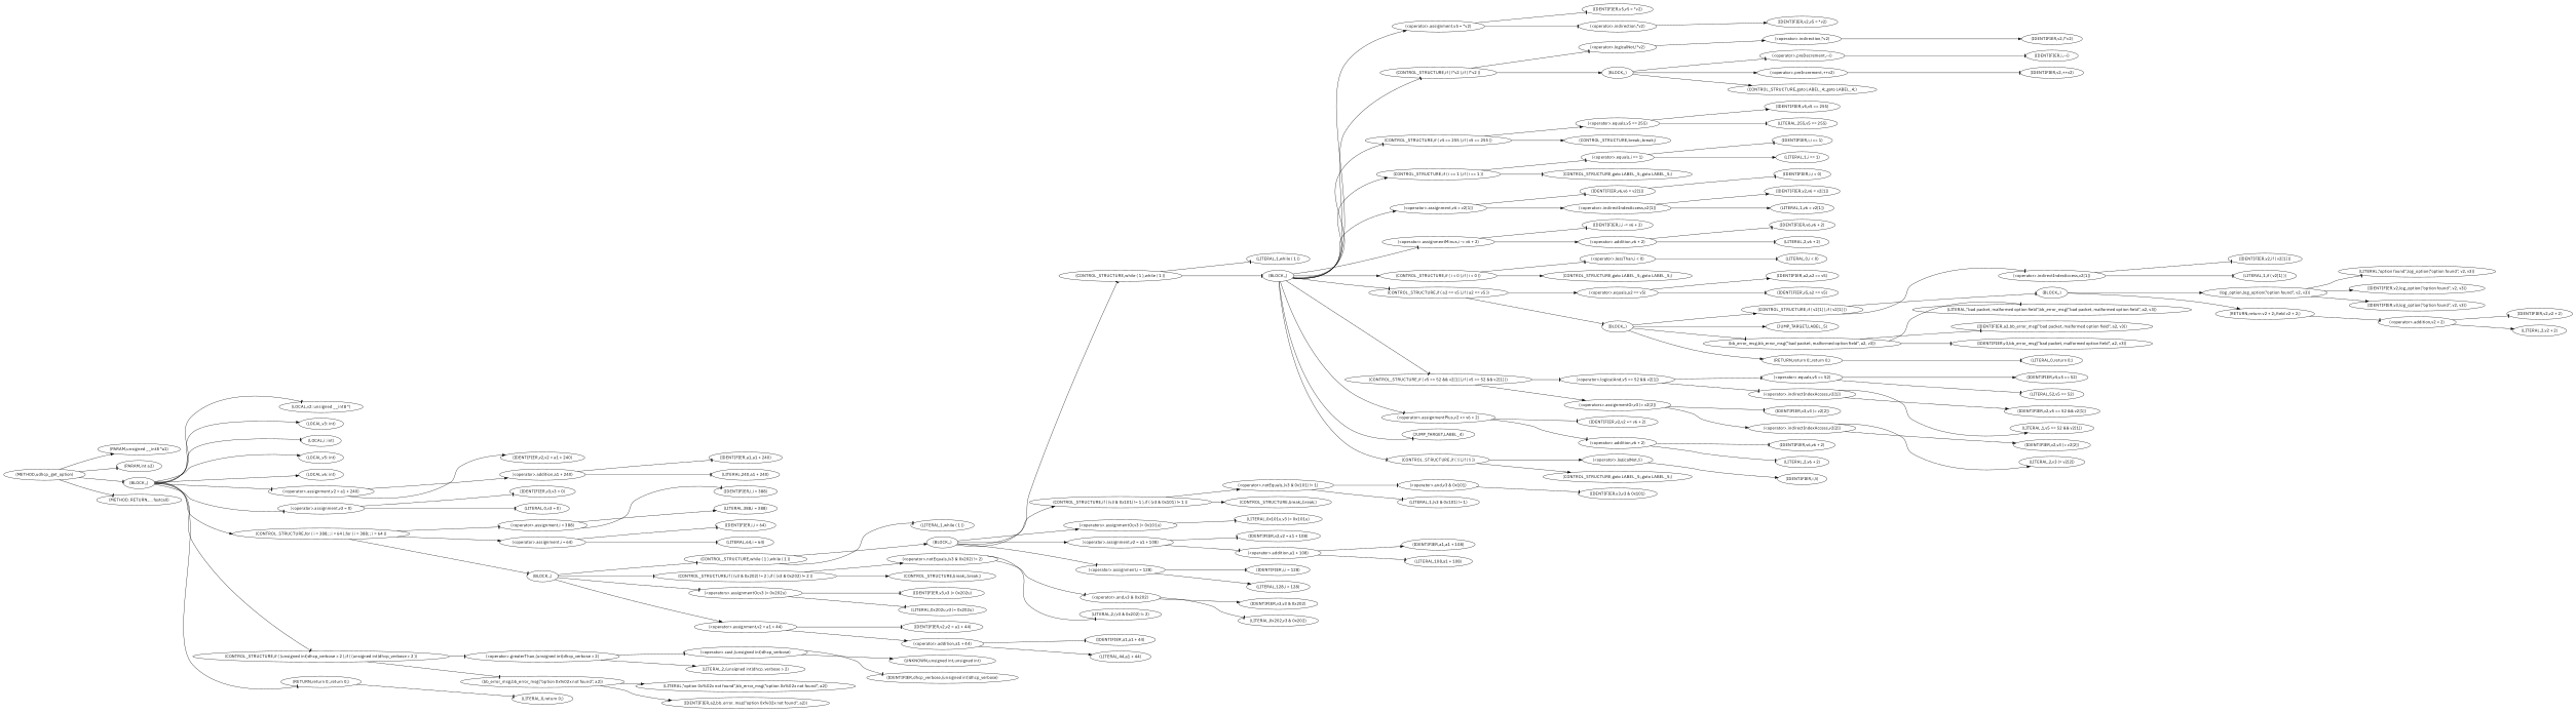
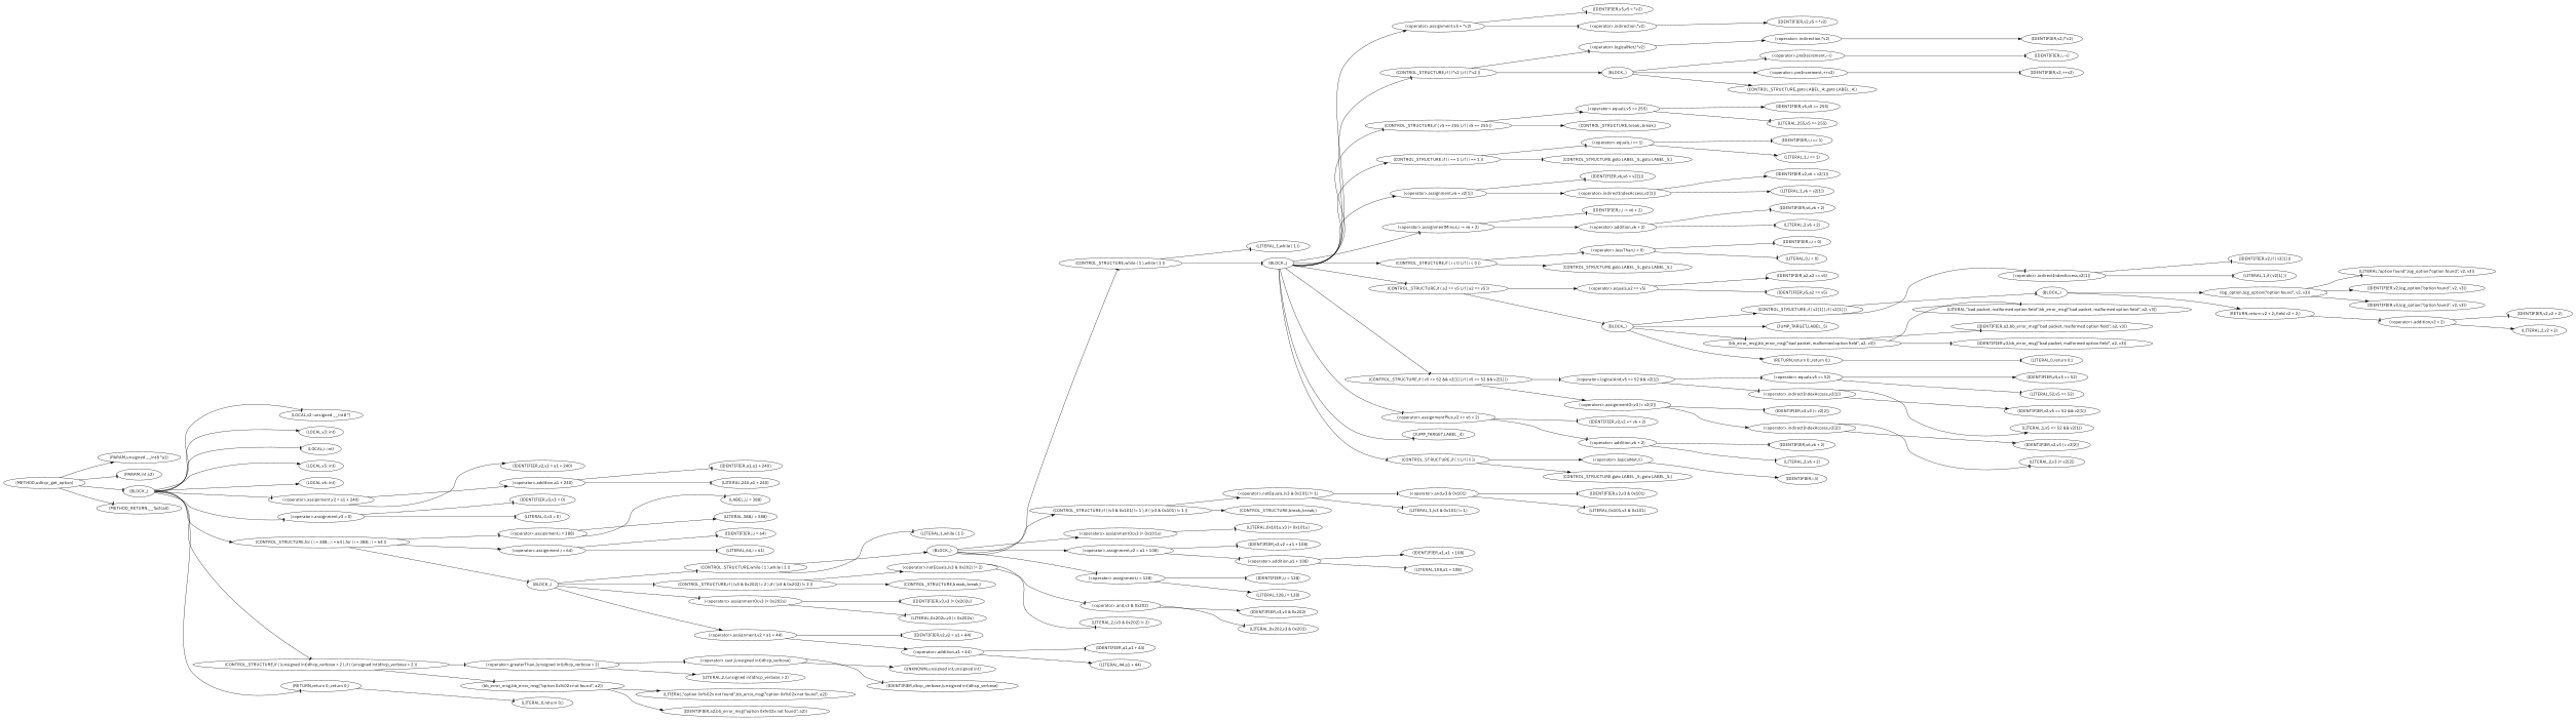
  digraph {
    fontname="IBM Plex Sans"
    rankdir=LR
    node [fontname="IBM Plex Sans"]
    edge [arrowhead=tee fontname="IBM Plex Sans"]
    n1 [label="(METHOD,udhcp_get_option)"]
    n2 [label="(PARAM,unsigned __int8 *a1)"]
    n3 [label="(PARAM,int a2)"]
    n4 [label="(BLOCK,,)"]
    n5 [label="(METHOD_RETURN,__fastcall)"]
    n6 [label="(LOCAL,v2: unsigned __int8 *)"]
    n7 [label="(LOCAL,v3: int)"]
    n8 [label="(LOCAL,i: int)"]
    n9 [label="(LOCAL,v5: int)"]
    n10 [label="(LOCAL,v6: int)"]
    n11 [label="(<operator>.assignment,v2 = a1 + 240)"]
    n12 [label="(<operator>.assignment,v3 = 0)"]
    n13 [label="(CONTROL_STRUCTURE,for ( i = 388; ; i = 64 ),for ( i = 388; ; i = 64 ))"]
    n14 [label="(CONTROL_STRUCTURE,if ( (unsigned int)dhcp_verbose > 2 ),if ( (unsigned int)dhcp_verbose > 2 ))"]
    n15 [label="(RETURN,return 0;,return 0;)"]
    n16 [label="(IDENTIFIER,v2,v2 = a1 + 240)"]
    n17 [label="(<operator>.addition,a1 + 240)"]
    n18 [label="(IDENTIFIER,v3,v3 = 0)"]
    n19 [label="(LITERAL,0,v3 = 0)"]
    n20 [label="(<operator>.assignment,i = 388)"]
    n21 [label="(<operator>.assignment,i = 64)"]
    n22 [label="(BLOCK,,)"]
    n23 [label="(<operator>.greaterThan,(unsigned int)dhcp_verbose > 2)"]
    n24 [label="(bb_error_msg,bb_error_msg(\"option 0x%02x not found\", a2))"]
    n25 [label="(LITERAL,0,return 0;)"]
    n26 [label="(IDENTIFIER,a1,a1 + 240)"]
    n27 [label="(LITERAL,240,a1 + 240)"]
-   n28 [label="(IDENTIFIER,i,i = 388)"]
+   n28 [label="(LABEL,i,i = 388)"]
    n29 [label="(LITERAL,388,i = 388)"]
    n30 [label="(IDENTIFIER,i,i = 64)"]
-   n31 [label="(LITERAL,64,i = 64)"]
+   n31 [label="(LITERAL,64,i = 61)"]
    n32 [label="(CONTROL_STRUCTURE,while ( 1 ),while ( 1 ))"]
    n33 [label="(CONTROL_STRUCTURE,if ( (v3 & 0x202) != 2 ),if ( (v3 & 0x202) != 2 ))"]
    n34 [label="(<operators>.assignmentOr,v3 |= 0x202u)"]
    n35 [label="(<operator>.assignment,v2 = a1 + 44)"]
    n36 [label="(LITERAL,1,while ( 1 ))"]
    n37 [label="(BLOCK,,)"]
    n38 [label="(<operator>.notEquals,(v3 & 0x202) != 2)"]
    n39 [label="(CONTROL_STRUCTURE,break;,break;)"]
    n40 [label="(IDENTIFIER,v3,v3 |= 0x202u)"]
    n41 [label="(LITERAL,0x202u,v3 |= 0x202u)"]
    n42 [label="(IDENTIFIER,v2,v2 = a1 + 44)"]
    n43 [label="(<operator>.addition,a1 + 44)"]
    n44 [label="(CONTROL_STRUCTURE,while ( 1 ),while ( 1 ))"]
    n45 [label="(CONTROL_STRUCTURE,if ( (v3 & 0x101) != 1 ),if ( (v3 & 0x101) != 1 ))"]
    n46 [label="(<operators>.assignmentOr,v3 |= 0x101u)"]
    n47 [label="(<operator>.assignment,v2 = a1 + 108)"]
    n48 [label="(<operator>.assignment,i = 128)"]
    n49 [label="(LITERAL,1,while ( 1 ))"]
    n50 [label="(BLOCK,,)"]
    n51 [label="(<operator>.notEquals,(v3 & 0x101) != 1)"]
    n52 [label="(CONTROL_STRUCTURE,break;,break;)"]
    n53 [label="(LITERAL,0x101u,v3 |= 0x101u)"]
    n54 [label="(IDENTIFIER,v2,v2 = a1 + 108)"]
    n55 [label="(<operator>.addition,a1 + 108)"]
    n56 [label="(IDENTIFIER,i,i = 128)"]
    n57 [label="(LITERAL,128,i = 128)"]
    n58 [label="(<operator>.assignment,v5 = *v2)"]
    n59 [label="(CONTROL_STRUCTURE,if ( !*v2 ),if ( !*v2 ))"]
    n60 [label="(CONTROL_STRUCTURE,if ( v5 == 255 ),if ( v5 == 255 ))"]
    n61 [label="(CONTROL_STRUCTURE,if ( i == 1 ),if ( i == 1 ))"]
    n62 [label="(<operator>.assignment,v6 = v2[1])"]
    n63 [label="(<operator>.assignmentMinus,i -= v6 + 2)"]
    n64 [label="(CONTROL_STRUCTURE,if ( i < 0 ),if ( i < 0 ))"]
    n65 [label="(CONTROL_STRUCTURE,if ( a2 == v5 ),if ( a2 == v5 ))"]
    n66 [label="(CONTROL_STRUCTURE,if ( v5 == 52 && v2[1] ),if ( v5 == 52 && v2[1] ))"]
    n67 [label="(<operator>.assignmentPlus,v2 += v6 + 2)"]
    n68 [label="(JUMP_TARGET,LABEL_4)"]
    n69 [label="(CONTROL_STRUCTURE,if ( !i ),if ( !i ))"]
    n70 [label="(IDENTIFIER,v5,v5 = *v2)"]
    n71 [label="(<operator>.indirection,*v2)"]
    n72 [label="(<operator>.logicalNot,!*v2)"]
    n73 [label="(BLOCK,,)"]
    n74 [label="(<operator>.equals,v5 == 255)"]
    n75 [label="(CONTROL_STRUCTURE,break;,break;)"]
    n76 [label="(<operator>.equals,i == 1)"]
    n77 [label="(CONTROL_STRUCTURE,goto LABEL_5;,goto LABEL_5;)"]
    n78 [label="(IDENTIFIER,v6,v6 = v2[1])"]
    n79 [label="(<operator>.indirectIndexAccess,v2[1])"]
    n80 [label="(IDENTIFIER,i,i -= v6 + 2)"]
    n81 [label="(<operator>.addition,v6 + 2)"]
    n82 [label="(<operator>.lessThan,i < 0)"]
    n83 [label="(CONTROL_STRUCTURE,goto LABEL_5;,goto LABEL_5;)"]
    n84 [label="(<operator>.equals,a2 == v5)"]
    n85 [label="(BLOCK,,)"]
    n86 [label="(<operator>.logicalAnd,v5 == 52 && v2[1])"]
    n87 [label="(<operators>.assignmentOr,v3 |= v2[2])"]
    n88 [label="(IDENTIFIER,v2,v2 += v6 + 2)"]
    n89 [label="(<operator>.addition,v6 + 2)"]
    n90 [label="(<operator>.logicalNot,!i)"]
    n91 [label="(CONTROL_STRUCTURE,goto LABEL_5;,goto LABEL_5;)"]
    n92 [label="(IDENTIFIER,v2,v5 = *v2)"]
    n93 [label="(<operator>.indirection,*v2)"]
    n94 [label="(<operator>.preDecrement,--i)"]
    n95 [label="(<operator>.preIncrement,++v2)"]
    n96 [label="(CONTROL_STRUCTURE,goto LABEL_4;,goto LABEL_4;)"]
    n97 [label="(IDENTIFIER,v2,!*v2)"]
    n98 [label="(IDENTIFIER,i,--i)"]
    n99 [label="(IDENTIFIER,v2,++v2)"]
    n100 [label="(IDENTIFIER,v5,v5 == 255)"]
    n101 [label="(LITERAL,255,v5 == 255)"]
    n102 [label="(IDENTIFIER,i,i == 1)"]
    n103 [label="(LITERAL,1,i == 1)"]
    n104 [label="(IDENTIFIER,v2,v6 = v2[1])"]
    n105 [label="(LITERAL,1,v6 = v2[1])"]
    n106 [label="(IDENTIFIER,v6,v6 + 2)"]
    n107 [label="(LITERAL,2,v6 + 2)"]
    n108 [label="(IDENTIFIER,i,i < 0)"]
    n109 [label="(LITERAL,0,i < 0)"]
    n110 [label="(IDENTIFIER,a2,a2 == v5)"]
    n111 [label="(IDENTIFIER,v5,a2 == v5)"]
    n112 [label="(CONTROL_STRUCTURE,if ( v2[1] ),if ( v2[1] ))"]
    n113 [label="(JUMP_TARGET,LABEL_5)"]
    n114 [label="(bb_error_msg,bb_error_msg(\"bad packet, malformed option field\", a2, v3))"]
    n115 [label="(RETURN,return 0;,return 0;)"]
    n116 [label="(<operator>.indirectIndexAccess,v2[1])"]
    n117 [label="(BLOCK,,)"]
    n118 [label="(LITERAL,\"bad packet, malformed option field\",bb_error_msg(\"bad packet, malformed option field\", a2, v3))"]
    n119 [label="(IDENTIFIER,a2,bb_error_msg(\"bad packet, malformed option field\", a2, v3))"]
    n120 [label="(IDENTIFIER,v3,bb_error_msg(\"bad packet, malformed option field\", a2, v3))"]
    n121 [label="(LITERAL,0,return 0;)"]
    n122 [label="(IDENTIFIER,v2,if ( v2[1] ))"]
    n123 [label="(LITERAL,1,if ( v2[1] ))"]
    n124 [label="(log_option,log_option(\"option found\", v2, v3))"]
    n125 [label="(RETURN,return v2 + 2;,field v2 + 2;)"]
    n126 [label="(LITERAL,\"option found\",log_option(\"option found\", v2, v3))"]
    n127 [label="(IDENTIFIER,v2,log_option(\"option found\", v2, v3))"]
    n128 [label="(IDENTIFIER,v3,log_option(\"option found\", v2, v3))"]
    n129 [label="(<operator>.addition,v2 + 2)"]
    n130 [label="(IDENTIFIER,v2,v2 + 2)"]
    n131 [label="(LITERAL,2,v2 + 2)"]
    n132 [label="(<operator>.equals,v5 == 52)"]
    n133 [label="(<operator>.indirectIndexAccess,v2[1])"]
    n134 [label="(IDENTIFIER,v3,v3 |= v2[2])"]
    n135 [label="(<operator>.indirectIndexAccess,v2[2])"]
    n136 [label="(IDENTIFIER,v5,v5 == 52)"]
    n137 [label="(LITERAL,52,v5 == 52)"]
    n138 [label="(IDENTIFIER,v2,v5 == 52 && v2[1])"]
    n139 [label="(LITERAL,1,v5 == 52 && v2[1])"]
    n140 [label="(IDENTIFIER,v2,v3 |= v2[2])"]
    n141 [label="(LITERAL,2,v3 |= v2[2])"]
    n142 [label="(IDENTIFIER,v6,v6 + 2)"]
    n143 [label="(LITERAL,2,v6 + 2)"]
    n144 [label="(IDENTIFIER,i,!i)"]
    n145 [label="(<operator>.and,v3 & 0x101)"]
    n146 [label="(LITERAL,1,(v3 & 0x101) != 1)"]
    n147 [label="(IDENTIFIER,v3,v3 & 0x101)"]
+   n148 [label="(LITERAL,0x101,v3 & 0x101)"]
    n149 [label="(IDENTIFIER,a1,a1 + 108)"]
    n150 [label="(LITERAL,108,a1 + 108)"]
    n151 [label="(<operator>.and,v3 & 0x202)"]
    n152 [label="(LITERAL,2,(v3 & 0x202) != 2)"]
    n153 [label="(IDENTIFIER,v3,v3 & 0x202)"]
    n154 [label="(LITERAL,0x202,v3 & 0x202)"]
    n155 [label="(IDENTIFIER,a1,a1 + 44)"]
    n156 [label="(LITERAL,44,a1 + 44)"]
    n157 [label="(<operator>.cast,(unsigned int)dhcp_verbose)"]
    n158 [label="(LITERAL,2,(unsigned int)dhcp_verbose > 2)"]
    n159 [label="(LITERAL,\"option 0x%02x not found\",bb_error_msg(\"option 0x%02x not found\", a2))"]
    n160 [label="(IDENTIFIER,a2,bb_error_msg(\"option 0x%02x not found\", a2))"]
    n161 [label="(UNKNOWN,unsigned int,unsigned int)"]
    n162 [label="(IDENTIFIER,dhcp_verbose,(unsigned int)dhcp_verbose)"]
    n1 -> n2 [arrowhead=normal]
    n1 -> n3
    n1 -> n4
    n1 -> n5
    n4 -> n6
    n4 -> n7 [arrowhead=normal]
    n4 -> n8
    n4 -> n9 [arrowhead=normal]
    n4 -> n10 [arrowhead=normal]
    n4 -> n11
    n4 -> n12
    n4 -> n13 [arrowhead=normal]
    n4 -> n14
    n4 -> n15
    n11 -> n16 [arrowhead=normal]
    n11 -> n17 [arrowhead=normal]
    n12 -> n18
    n12 -> n19
    n13 -> n20
    n13 -> n21 [arrowhead=normal]
    n13 -> n22
    n14 -> n23
    n14 -> n24
    n15 -> n25
    n17 -> n26
    n17 -> n27
    n20 -> n28
    n20 -> n29 [arrowhead=normal]
    n21 -> n30
    n21 -> n31
    n22 -> n32
    n22 -> n33
    n22 -> n34
    n22 -> n35 [arrowhead=normal]
    n23 -> n157
    n23 -> n158 [arrowhead=normal]
    n24 -> n159 [arrowhead=normal]
    n24 -> n160 [arrowhead=normal]
    n32 -> n36
    n32 -> n37 [arrowhead=normal]
    n33 -> n38 [arrowhead=normal]
    n33 -> n39 [arrowhead=normal]
    n34 -> n40
    n34 -> n41
    n35 -> n42
    n35 -> n43 [arrowhead=normal]
    n37 -> n44
    n37 -> n45 [arrowhead=normal]
    n37 -> n46 [arrowhead=normal]
    n37 -> n47 [arrowhead=normal]
    n37 -> n48
    n38 -> n151
    n38 -> n152
    n43 -> n155
    n43 -> n156 [arrowhead=normal]
    n44 -> n49
    n44 -> n50
    n45 -> n51 [arrowhead=normal]
    n45 -> n52 [arrowhead=normal]
    n46 -> n53
    n47 -> n54
    n47 -> n55
    n48 -> n56
    n48 -> n57 [arrowhead=normal]
    n50 -> n58 [arrowhead=normal]
    n50 -> n59
    n50 -> n60
    n50 -> n61 [arrowhead=normal]
    n50 -> n62 [arrowhead=normal]
    n50 -> n63
    n50 -> n64 [arrowhead=normal]
    n50 -> n65
    n50 -> n66
    n50 -> n67
    n50 -> n68
    n50 -> n69
    n51 -> n145
    n51 -> n146
    n55 -> n149 [arrowhead=normal]
    n55 -> n150
    n58 -> n70
    n58 -> n71
    n59 -> n72
    n59 -> n73 [arrowhead=normal]
    n60 -> n74 [arrowhead=normal]
    n60 -> n75 [arrowhead=normal]
    n61 -> n76
    n61 -> n77
    n62 -> n78
    n62 -> n79 [arrowhead=normal]
    n63 -> n80
    n63 -> n81 [arrowhead=normal]
    n64 -> n82
    n64 -> n83 [arrowhead=normal]
    n65 -> n84 [arrowhead=normal]
    n65 -> n85
    n66 -> n86
    n66 -> n87 [arrowhead=normal]
    n67 -> n88
    n67 -> n89
    n69 -> n90 [arrowhead=normal]
    n69 -> n91 [arrowhead=normal]
    n71 -> n92 [arrowhead=normal]
    n72 -> n93 [arrowhead=normal]
    n73 -> n94
    n73 -> n95 [arrowhead=normal]
    n73 -> n96 [arrowhead=normal]
    n74 -> n100 [arrowhead=normal]
    n74 -> n101
    n76 -> n102
    n76 -> n103 [arrowhead=normal]
    n79 -> n104 [arrowhead=normal]
    n79 -> n105 [arrowhead=normal]
    n81 -> n106
    n81 -> n107
-   n78 -> n108
+   n82 -> n108
    n82 -> n109
    n84 -> n110 [arrowhead=normal]
    n84 -> n111
    n85 -> n112 [arrowhead=normal]
    n85 -> n113 [arrowhead=normal]
    n85 -> n114
    n85 -> n115 [arrowhead=normal]
    n86 -> n132
    n86 -> n133
    n87 -> n134
    n87 -> n135 [arrowhead=normal]
    n89 -> n142
    n89 -> n143
    n90 -> n144 [arrowhead=normal]
    n93 -> n97 [arrowhead=normal]
    n94 -> n98
    n95 -> n99
    n112 -> n116
    n112 -> n117
    n114 -> n118
    n114 -> n119
    n114 -> n120
    n115 -> n121
    n116 -> n122
    n116 -> n123
    n117 -> n124 [arrowhead=normal]
    n117 -> n125 [arrowhead=normal]
    n124 -> n126
    n124 -> n127 [arrowhead=normal]
    n124 -> n128 [arrowhead=normal]
    n125 -> n129
    n129 -> n130
    n129 -> n131 [arrowhead=normal]
    n132 -> n136 [arrowhead=normal]
    n132 -> n137
    n133 -> n138 [arrowhead=normal]
    n133 -> n139 [arrowhead=normal]
    n135 -> n140 [arrowhead=normal]
-   n135 -> n141 [arrowhead=normal]
+   n135 -> n141
    n145 -> n147
+   n145 -> n148
    n151 -> n153 [arrowhead=normal]
    n151 -> n154
    n157 -> n161 [arrowhead=normal]
    n157 -> n162
  }
